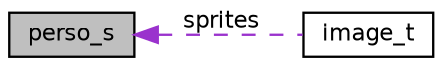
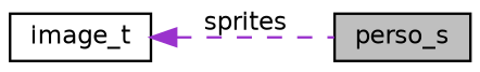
  digraph {
    rankdir=LR
    node [color=black fontname=Helvetica fontsize=10 shape=record style=filled]
    n1 [fillcolor=grey75 fontcolor=black height=0.2 label=perso_s width=0.4]
    n2 [fillcolor=white height=0.2 label=image_t width=0.4]
-   n1 -> n2 [color=darkorchid3 dir=back fontname=Helvetica fontsize=10 label=" sprites" labelfontname=Helvetica labelfontsize=10 style=dashed]
+   n2 -> n1 [color=darkorchid3 dir=back fontname=Helvetica fontsize=10 label=" sprites" labelfontname=Helvetica labelfontsize=10 style=dashed]
  }
